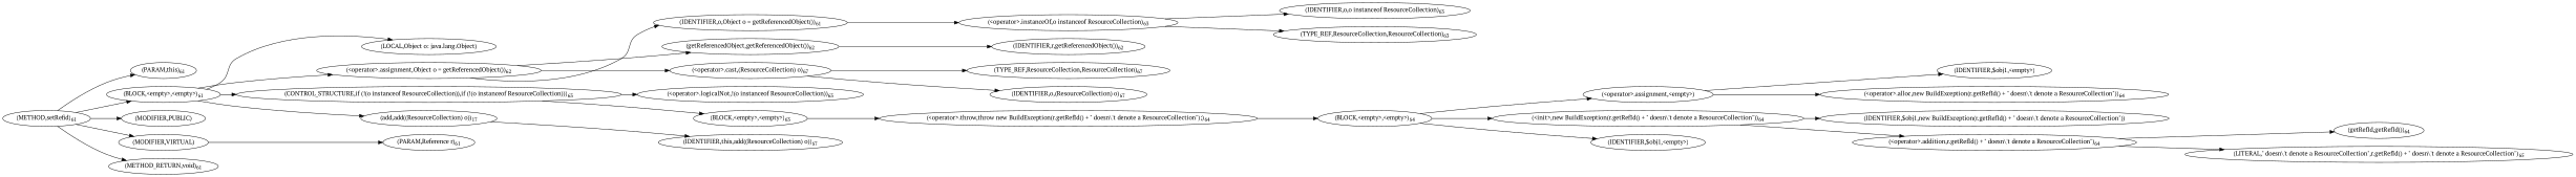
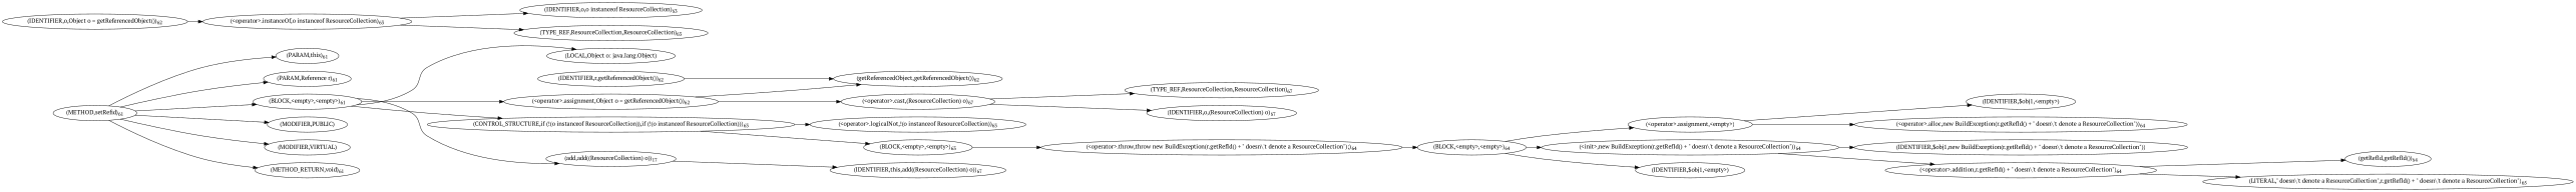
  digraph {
    fontname="PT Serif"
    rankdir=LR
    node [fontname="PT Serif"]
    edge [fontname="PT Serif"]
    n1 [label=<(METHOD,setRefid)<SUB>61</SUB>>]
    n2 [label=<(PARAM,this)<SUB>61</SUB>>]
    n3 [label=<(PARAM,Reference r)<SUB>61</SUB>>]
    n4 [label=<(BLOCK,&lt;empty&gt;,&lt;empty&gt;)<SUB>61</SUB>>]
    n5 [label=<(MODIFIER,PUBLIC)>]
    n6 [label=<(MODIFIER,VIRTUAL)>]
    n7 [label=<(METHOD_RETURN,void)<SUB>61</SUB>>]
    n8 [label=<(LOCAL,Object o: java.lang.Object)>]
    n9 [label=<(&lt;operator&gt;.assignment,Object o = getReferencedObject())<SUB>62</SUB>>]
    n10 [label=<(CONTROL_STRUCTURE,if (!(o instanceof ResourceCollection)),if (!(o instanceof ResourceCollection)))<SUB>63</SUB>>]
    n11 [label=<(add,add((ResourceCollection) o))<SUB>17</SUB>>]
-   n12 [label=<(IDENTIFIER,o,Object o = getReferencedObject())<SUB>61</SUB>>]
+   n12 [label=<(IDENTIFIER,o,Object o = getReferencedObject())<SUB>62</SUB>>]
    n13 [label=<(getReferencedObject,getReferencedObject())<SUB>62</SUB>>]
    n14 [label=<(&lt;operator&gt;.cast,(ResourceCollection) o)<SUB>67</SUB>>]
    n15 [label=<(&lt;operator&gt;.logicalNot,!(o instanceof ResourceCollection))<SUB>63</SUB>>]
    n16 [label=<(BLOCK,&lt;empty&gt;,&lt;empty&gt;)<SUB>63</SUB>>]
    n17 [label=<(IDENTIFIER,this,add((ResourceCollection) o))<SUB>67</SUB>>]
    n18 [label=<(&lt;operator&gt;.instanceOf,o instanceof ResourceCollection)<SUB>63</SUB>>]
    n19 [label=<(IDENTIFIER,r,getReferencedObject())<SUB>62</SUB>>]
    n20 [label=<(&lt;operator&gt;.throw,throw new BuildException(r.getRefId() + &quot; doesn\'t denote a ResourceCollection&quot;);)<SUB>64</SUB>>]
    n21 [label=<(IDENTIFIER,o,o instanceof ResourceCollection)<SUB>63</SUB>>]
    n22 [label=<(TYPE_REF,ResourceCollection,ResourceCollection)<SUB>63</SUB>>]
    n23 [label=<(BLOCK,&lt;empty&gt;,&lt;empty&gt;)<SUB>64</SUB>>]
    n24 [label=<(&lt;operator&gt;.assignment,&lt;empty&gt;)>]
    n25 [label=<(&lt;init&gt;,new BuildException(r.getRefId() + &quot; doesn\'t denote a ResourceCollection&quot;))<SUB>64</SUB>>]
    n26 [label=<(IDENTIFIER,$obj1,&lt;empty&gt;)>]
    n27 [label=<(IDENTIFIER,$obj1,&lt;empty&gt;)>]
    n28 [label=<(&lt;operator&gt;.alloc,new BuildException(r.getRefId() + &quot; doesn\'t denote a ResourceCollection&quot;))<SUB>64</SUB>>]
    n29 [label=<(IDENTIFIER,$obj1,new BuildException(r.getRefId() + &quot; doesn\'t denote a ResourceCollection&quot;))>]
    n30 [label=<(&lt;operator&gt;.addition,r.getRefId() + &quot; doesn\'t denote a ResourceCollection&quot;)<SUB>64</SUB>>]
    n31 [label=<(getRefId,getRefId())<SUB>64</SUB>>]
    n32 [label=<(LITERAL,&quot; doesn\'t denote a ResourceCollection&quot;,r.getRefId() + &quot; doesn\'t denote a ResourceCollection&quot;)<SUB>65</SUB>>]
    n33 [label=<(TYPE_REF,ResourceCollection,ResourceCollection)<SUB>67</SUB>>]
    n34 [label=<(IDENTIFIER,o,(ResourceCollection) o)<SUB>67</SUB>>]
    n1 -> n2
-   n6 -> n3
+   n1 -> n3
    n1 -> n4
    n1 -> n5
    n1 -> n6
    n1 -> n7
    n4 -> n8
    n4 -> n9
    n4 -> n10
    n4 -> n11
-   n9 -> n12
    n9 -> n13
    n9 -> n14
    n10 -> n15
    n10 -> n16
    n11 -> n17
    n12 -> n18
-   n13 -> n19
+   n19 -> n13
    n14 -> n33
    n14 -> n34
    n16 -> n20
    n18 -> n21
    n18 -> n22
    n20 -> n23
    n23 -> n24
    n23 -> n25
    n23 -> n26
    n24 -> n27
    n24 -> n28
    n25 -> n29
    n25 -> n30
    n30 -> n31
    n30 -> n32
  }
